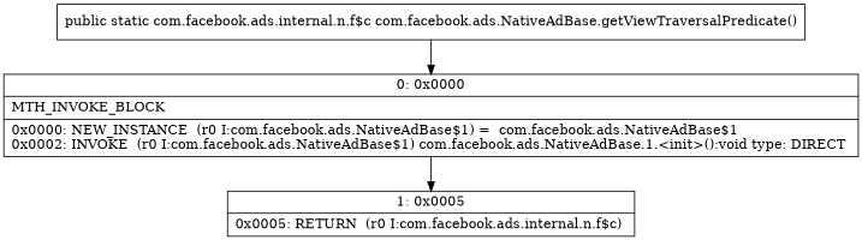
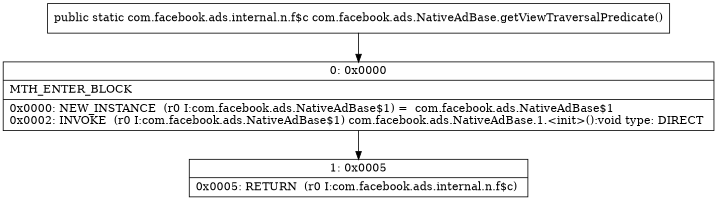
  digraph {
    node [shape=record]
-   n1 [label="{0\:\ 0x0000|MTH_INVOKE_BLOCK\l|0x0000: NEW_INSTANCE  (r0 I:com.facebook.ads.NativeAdBase$1) =  com.facebook.ads.NativeAdBase$1 \l0x0002: INVOKE  (r0 I:com.facebook.ads.NativeAdBase$1) com.facebook.ads.NativeAdBase.1.\<init\>():void type: DIRECT \l}"]
+   n1 [label="{0\:\ 0x0000|MTH_ENTER_BLOCK\l|0x0000: NEW_INSTANCE  (r0 I:com.facebook.ads.NativeAdBase$1) =  com.facebook.ads.NativeAdBase$1 \l0x0002: INVOKE  (r0 I:com.facebook.ads.NativeAdBase$1) com.facebook.ads.NativeAdBase.1.\<init\>():void type: DIRECT \l}"]
    n2 [label="{1\:\ 0x0005|0x0005: RETURN  (r0 I:com.facebook.ads.internal.n.f$c) \l}"]
    n3 [label="{public static com.facebook.ads.internal.n.f$c com.facebook.ads.NativeAdBase.getViewTraversalPredicate() }"]
    n1 -> n2
    n3 -> n1
  }
